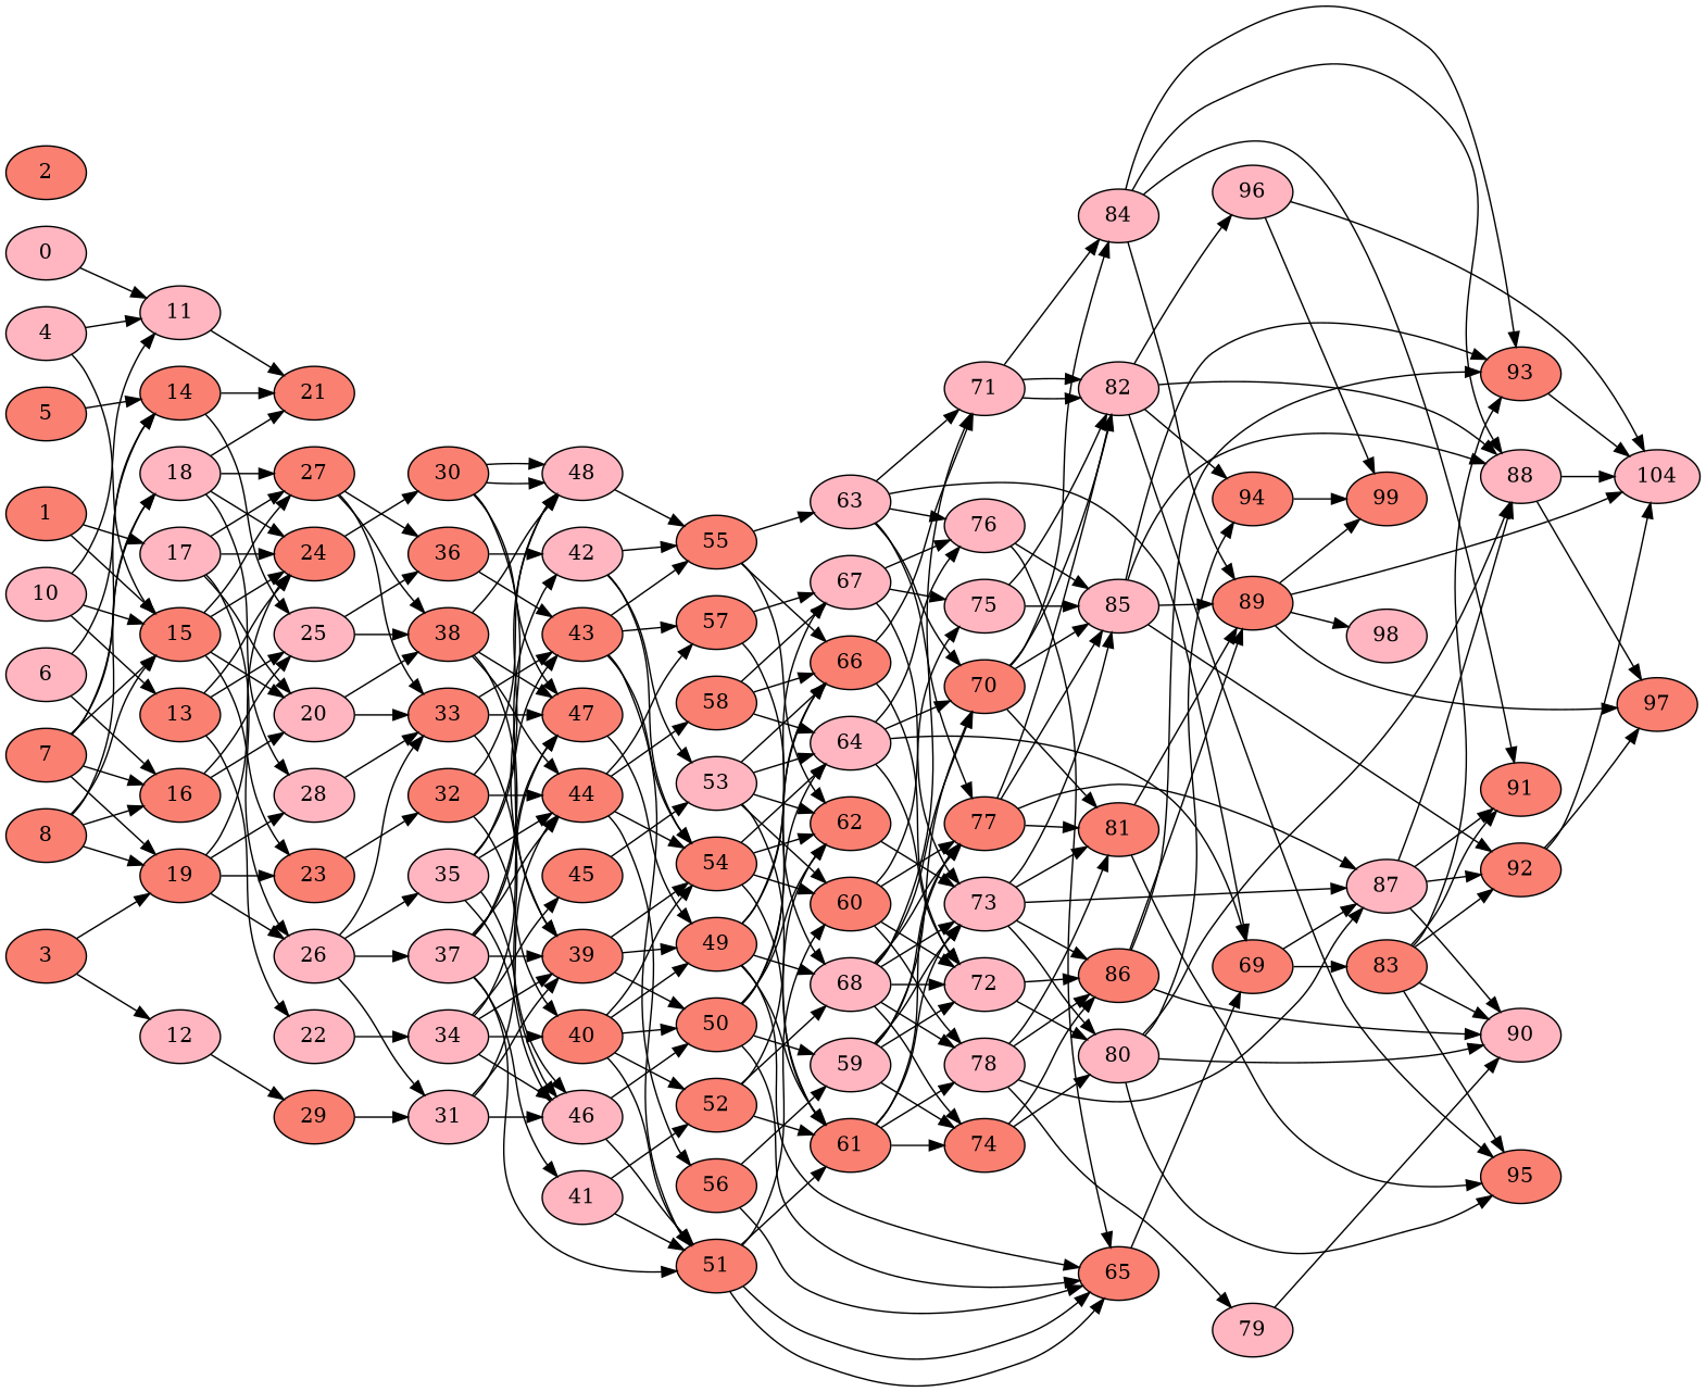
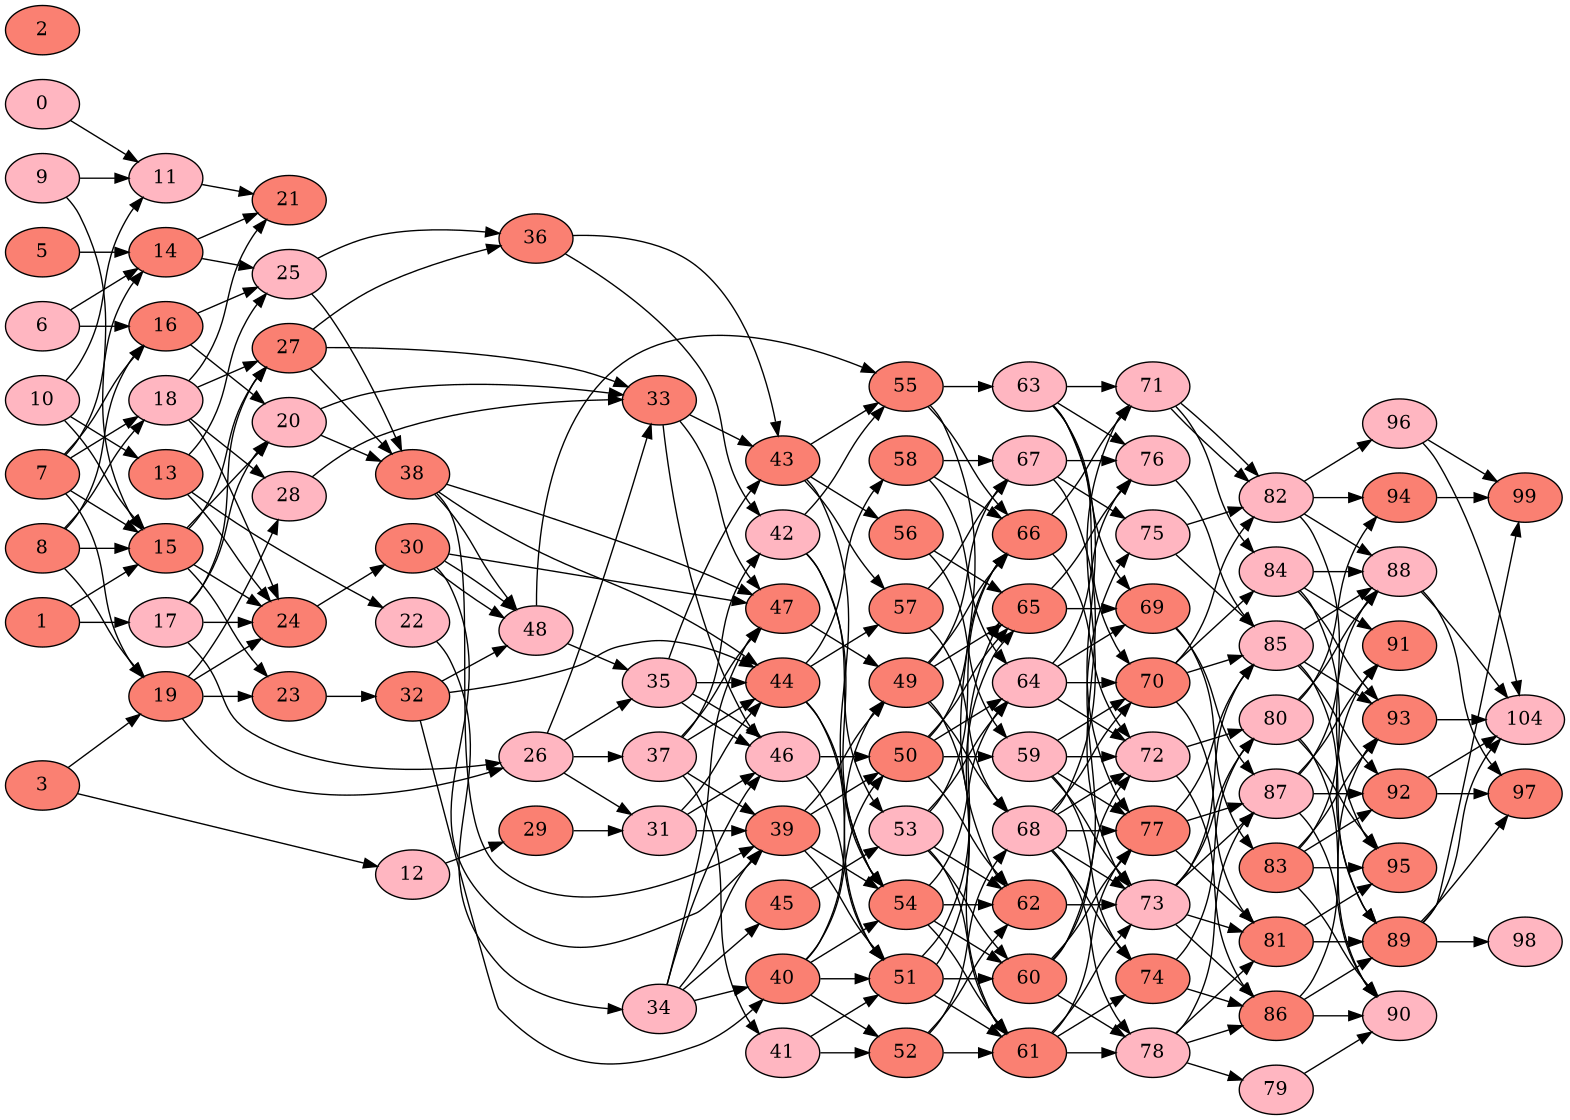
  digraph {
    rankdir=LR
    node [alpha=0.15 fillcolor=salmon style=filled]
    1 [alpha=0.11]
    15 [alpha=0.11]
    17 [alpha=0.06 fillcolor=lightpink]
    24 [alpha=0.01]
    20 [alpha=0.10 fillcolor=lightpink]
    23 [alpha=0.17]
    27 [alpha=0.04]
    26 [alpha=0.05 fillcolor=lightpink]
    30 [alpha=0.16]
    38 [alpha=0.03]
    33 [alpha=0.17]
    32 [alpha=0.09]
    36 [alpha=0.12]
    31 [alpha=0.19 fillcolor=lightpink]
    35 [alpha=0.09 fillcolor=lightpink]
    37 [alpha=0.18 fillcolor=lightpink]
    2 [alpha=0.09]
    12 [alpha=0.10 fillcolor=lightpink]
    3
    19 [alpha=0.18]
    29 [alpha=0.19]
    28 [alpha=0.18 fillcolor=lightpink]
    n23 [alpha=0.04 fillcolor=lightpink label=0]
    11 [alpha=0.01 fillcolor=lightpink]
    21 [alpha=0.12]
    5 [alpha=0.02]
    14 [alpha=0.10]
    25 [alpha=0.05 fillcolor=lightpink]
    6 [alpha=0.08 fillcolor=lightpink]
    16 [alpha=0.18]
    7 [alpha=0.11]
    18 [alpha=0.09 fillcolor=lightpink]
    8
-   9 [alpha=0.04 fillcolor=lightpink label=4]
+   9 [alpha=0.04 fillcolor=lightpink]
    10 [alpha=0.18 fillcolor=lightpink]
    13 [alpha=0.17]
    22 [alpha=0.19 fillcolor=lightpink]
    34 [alpha=0.01 fillcolor=lightpink]
    46 [alpha=0.12 fillcolor=lightpink]
    39 [alpha=0.19]
    44 [alpha=0.12]
    47 [alpha=0.03]
    40 [alpha=0.19]
    45 [alpha=0.06]
    48 [alpha=0.16 fillcolor=lightpink]
    43 [alpha=0.04]
    42 [alpha=0.03 fillcolor=lightpink]
    41 [alpha=0.01 fillcolor=lightpink]
    49 [alpha=0.14]
    50 [alpha=0.04]
    51
    54 [alpha=0.08]
    55 [alpha=0.01]
    57 [alpha=0.12]
    56 [alpha=0.11]
    58 [alpha=0.18]
    52 [alpha=0.07]
    53 [alpha=0.07 fillcolor=lightpink]
    61 [alpha=0.14]
    65
    66 [alpha=0.14]
    67 [alpha=0.02 fillcolor=lightpink]
    68 [alpha=0.18 fillcolor=lightpink]
    59 [alpha=0.01 fillcolor=lightpink]
    62 [alpha=0.12]
    64 [alpha=0.01 fillcolor=lightpink]
    60 [alpha=0.19]
    63 [alpha=0.03 fillcolor=lightpink]
    73 [alpha=0.07 fillcolor=lightpink]
    74 [alpha=0.14]
    77 [alpha=0.18]
    78 [alpha=0.10 fillcolor=lightpink]
    69 [alpha=0.05]
    76 [alpha=0.02 fillcolor=lightpink]
    72 [alpha=0.04 fillcolor=lightpink]
    71 [fillcolor=lightpink]
    75 [alpha=0.19 fillcolor=lightpink]
    70 [alpha=0.07]
    81 [alpha=0.11]
    85 [alpha=0.12 fillcolor=lightpink]
    80 [alpha=0.05 fillcolor=lightpink]
    86
    87 [alpha=0.06 fillcolor=lightpink]
    82 [alpha=0.04 fillcolor=lightpink]
    79 [fillcolor=lightpink]
    83 [alpha=0.07]
    84 [alpha=0.06 fillcolor=lightpink]
    95 [alpha=0.19]
    89
    88 [alpha=0.18 fillcolor=lightpink]
    94 [alpha=0.01]
    96 [fillcolor=lightpink]
    91 [alpha=0.16]
    93 [alpha=0.14]
    92 [alpha=0.12]
    90 [alpha=0.02 fillcolor=lightpink]
    97 [alpha=0.14]
    n98 [fillcolor=lightpink label=104]
    99 [alpha=0.14]
    98 [alpha=0.17 fillcolor=lightpink]
    1 -> 15
    1 -> 17
    15 -> 24
    15 -> 20
    15 -> 23
    15 -> 27
    17 -> 24
    17 -> 20
    17 -> 27
    17 -> 26
    24 -> 30
    20 -> 38
    20 -> 33
    23 -> 32
    27 -> 38
    27 -> 33
    27 -> 36
    26 -> 33
    26 -> 31
    26 -> 35
    26 -> 37
    30 -> 39
    30 -> 47
    30 -> 48
    30 -> 48
    38 -> 39
    38 -> 44
    38 -> 47
    38 -> 48
    33 -> 46
    33 -> 47
    33 -> 43
    32 -> 44
    32 -> 40
    32 -> 48
    36 -> 43
    36 -> 42
    31 -> 46
    31 -> 39
    31 -> 44
    35 -> 46
    35 -> 46
    35 -> 44
-   35 -> 48
+   48 -> 35
    35 -> 43
    37 -> 39
    37 -> 44
    37 -> 47
    37 -> 42
    37 -> 41
    12 -> 29
    3 -> 12
    3 -> 19
    19 -> 24
    19 -> 23
    19 -> 26
    19 -> 28
    29 -> 31
    28 -> 33
    n23 -> 11
    11 -> 21
    5 -> 14
    14 -> 21
    14 -> 25
    25 -> 38
    25 -> 36
    6 -> 14
    6 -> 16
    16 -> 20
    16 -> 25
    7 -> 15
    7 -> 19
    7 -> 14
    7 -> 16
    7 -> 18
    18 -> 24
    18 -> 27
    18 -> 28
    18 -> 21
    8 -> 15
    8 -> 19
    8 -> 16
    8 -> 18
    9 -> 15
    9 -> 11
    10 -> 15
    10 -> 11
    10 -> 13
    13 -> 24
    13 -> 25
    13 -> 22
    22 -> 34
    34 -> 46
    34 -> 39
    34 -> 47
    34 -> 40
    34 -> 45
    46 -> 50
    46 -> 51
    39 -> 49
    39 -> 50
-   37 -> 51
+   39 -> 51
    39 -> 54
    44 -> 51
    44 -> 54
    44 -> 57
    44 -> 58
    47 -> 49
    40 -> 49
    40 -> 50
    40 -> 51
    40 -> 54
    40 -> 52
    45 -> 53
    48 -> 55
    43 -> 54
    43 -> 55
    43 -> 57
    43 -> 56
    42 -> 54
    42 -> 55
    42 -> 53
    41 -> 51
    41 -> 52
    49 -> 61
    49 -> 65
    49 -> 66
    49 -> 67
    49 -> 68
    50 -> 65
    50 -> 66
    50 -> 59
    50 -> 62
    50 -> 64
    51 -> 61
    51 -> 65
    51 -> 65
    51 -> 60
    54 -> 61
    54 -> 62
    54 -> 64
    54 -> 60
    55 -> 66
    55 -> 62
    55 -> 63
    57 -> 67
    57 -> 68
    56 -> 65
    56 -> 59
    58 -> 66
    58 -> 67
    58 -> 64
    52 -> 61
    52 -> 68
    52 -> 62
    53 -> 61
    53 -> 66
    53 -> 62
    53 -> 64
    53 -> 60
    61 -> 73
    61 -> 74
    61 -> 77
    61 -> 78
    65 -> 69
-   76 -> 65
+   65 -> 76
    66 -> 72
    66 -> 71
    67 -> 73
    67 -> 76
    67 -> 75
    68 -> 73
    68 -> 74
    68 -> 77
    68 -> 78
    68 -> 72
    68 -> 71
    68 -> 70
    59 -> 73
    59 -> 74
    59 -> 77
    59 -> 72
    59 -> 70
    62 -> 73
    64 -> 69
    64 -> 76
    64 -> 72
    64 -> 70
    60 -> 77
    60 -> 78
    60 -> 72
    60 -> 75
    63 -> 77
    63 -> 69
    63 -> 76
    63 -> 71
    63 -> 70
    73 -> 81
    73 -> 85
    73 -> 80
    73 -> 86
    73 -> 87
    74 -> 80
    74 -> 86
    77 -> 81
    77 -> 85
    77 -> 87
-   77 -> 82
    78 -> 81
    78 -> 86
    78 -> 87
    78 -> 79
    69 -> 87
    69 -> 83
    76 -> 85
    72 -> 80
    72 -> 86
    71 -> 82
    71 -> 82
    71 -> 84
    75 -> 85
    75 -> 82
    70 -> 81
    70 -> 85
    70 -> 82
    70 -> 84
    81 -> 95
    81 -> 89
    85 -> 89
    85 -> 88
    85 -> 93
    85 -> 92
    80 -> 95
    80 -> 88
    80 -> 94
    80 -> 90
    86 -> 89
    86 -> 93
    86 -> 90
    87 -> 88
    87 -> 91
    87 -> 92
    87 -> 90
    82 -> 95
    82 -> 88
    82 -> 94
    82 -> 96
    79 -> 90
    83 -> 95
    83 -> 91
    83 -> 93
    83 -> 92
    83 -> 90
    84 -> 89
    84 -> 88
    84 -> 91
    84 -> 93
    89 -> 97
    89 -> n98
    89 -> 99
    89 -> 98
    88 -> 97
    88 -> n98
    94 -> 99
    96 -> n98
    96 -> 99
    93 -> n98
    92 -> 97
    92 -> n98
  }
